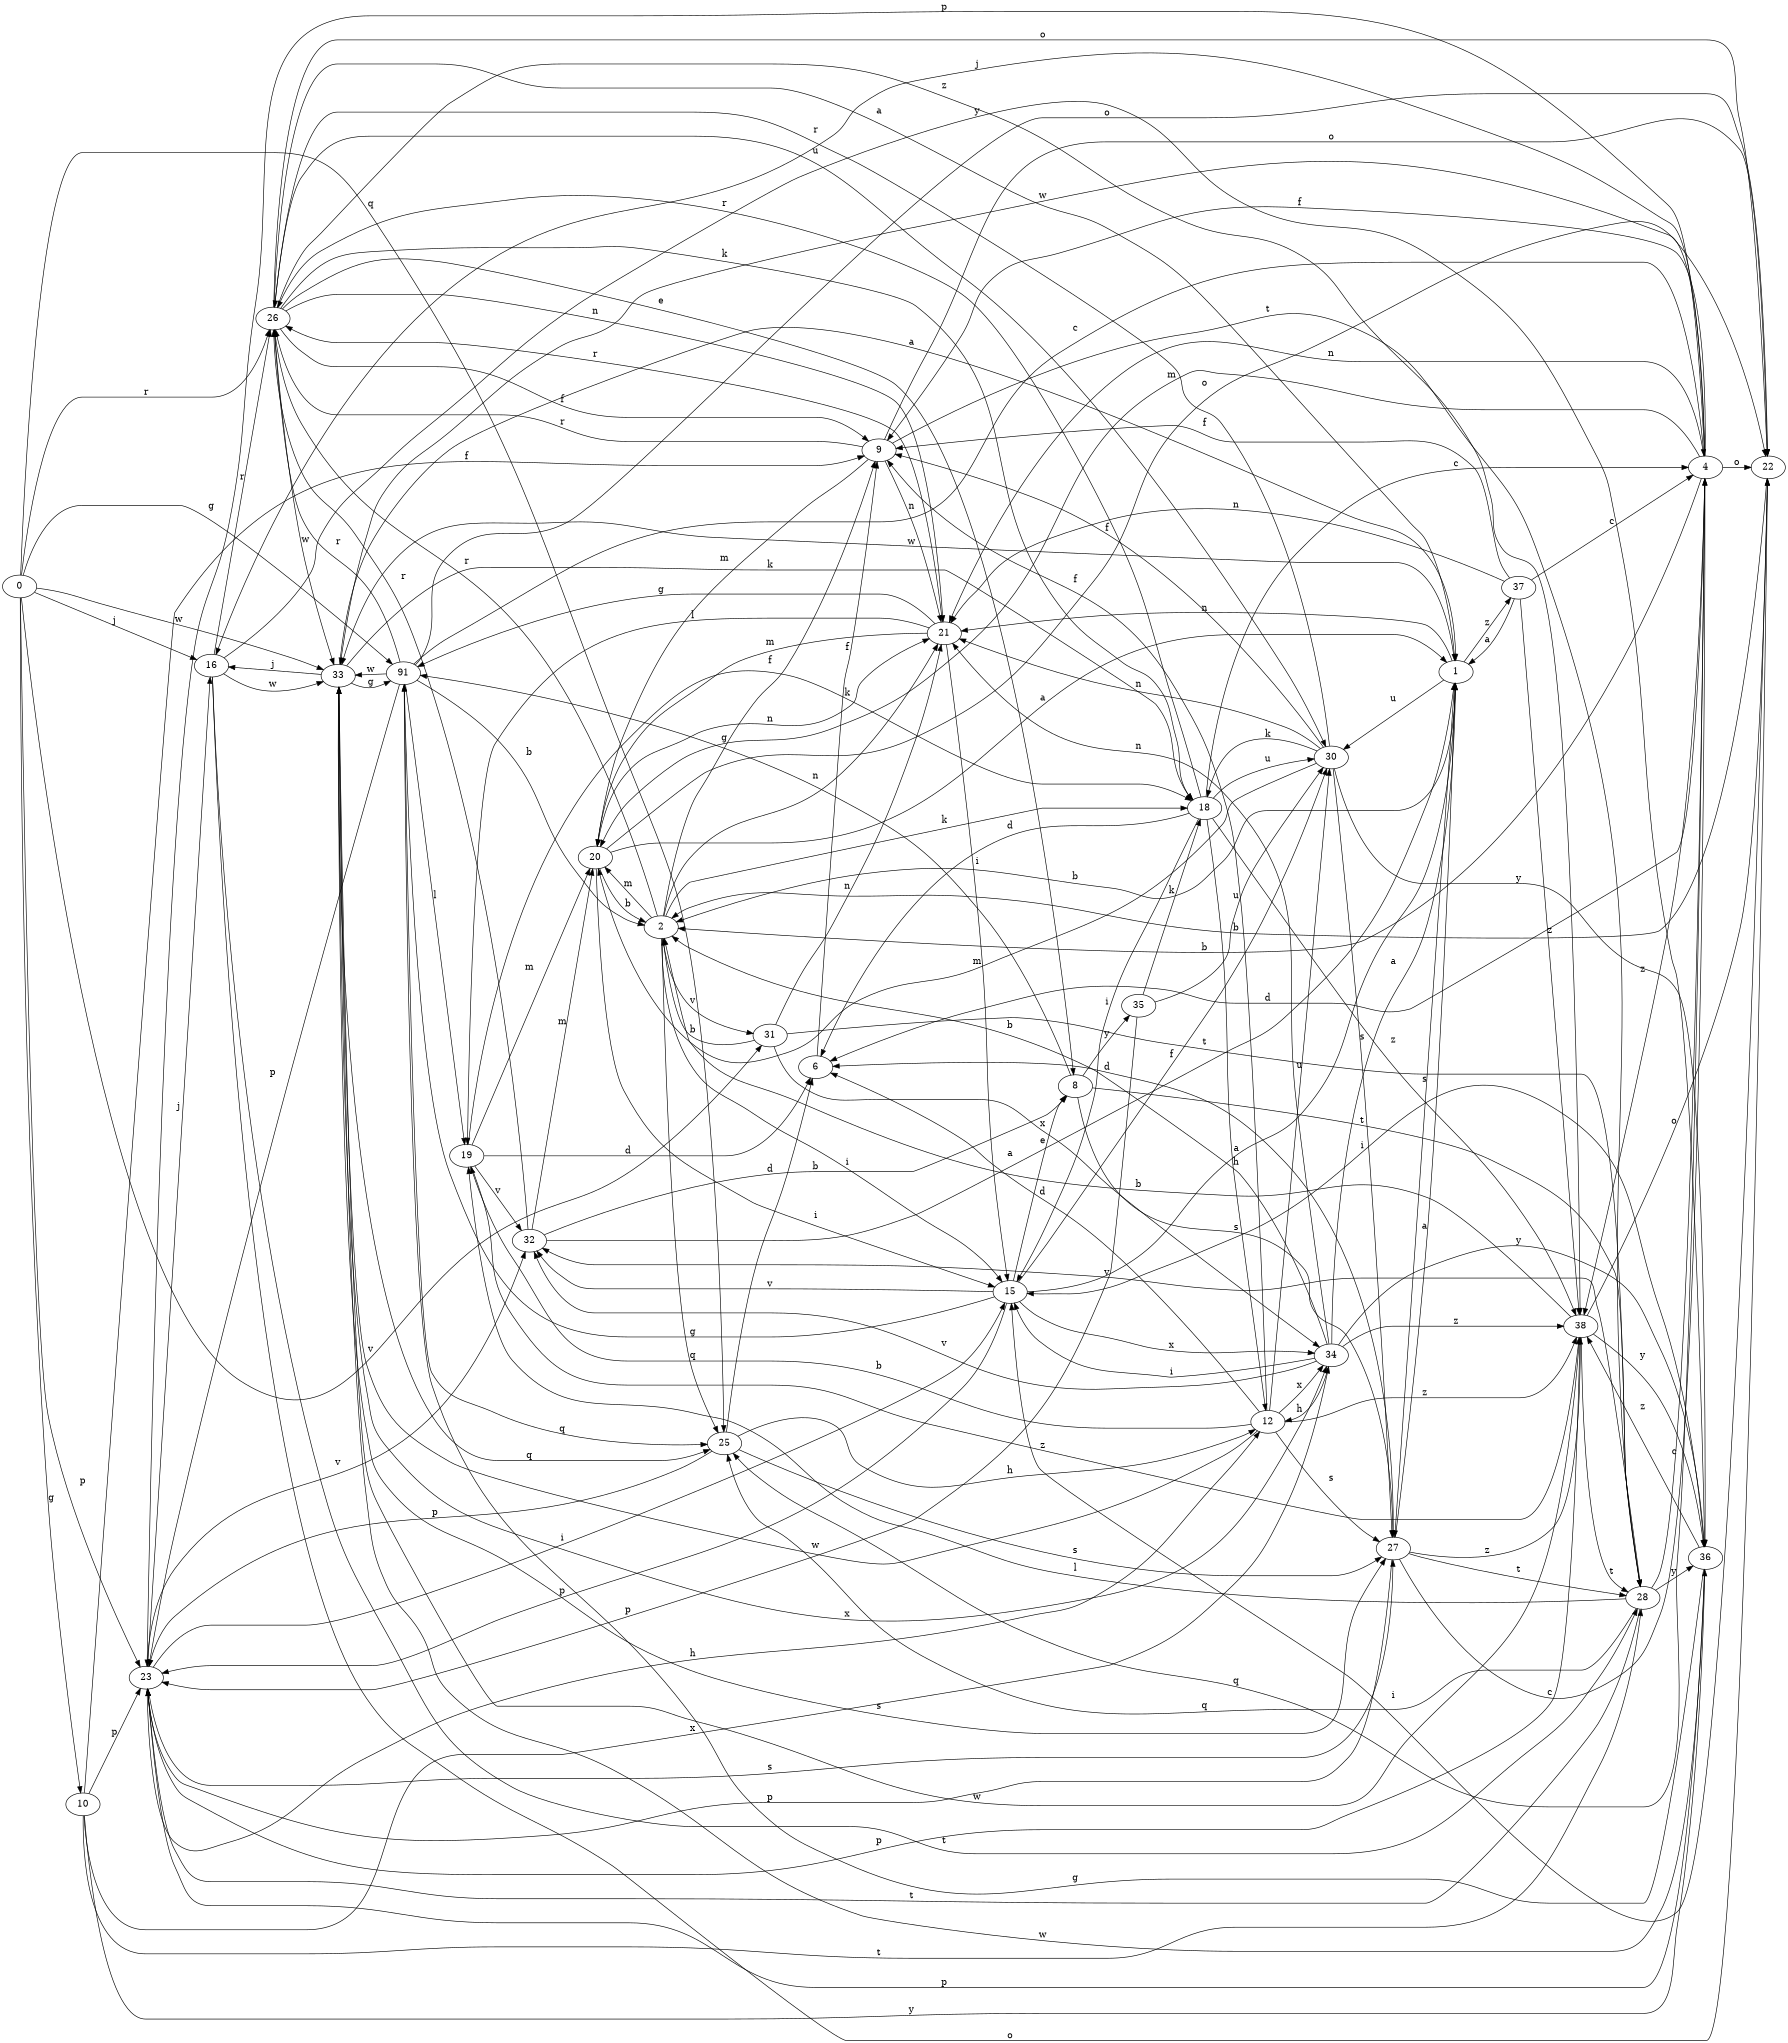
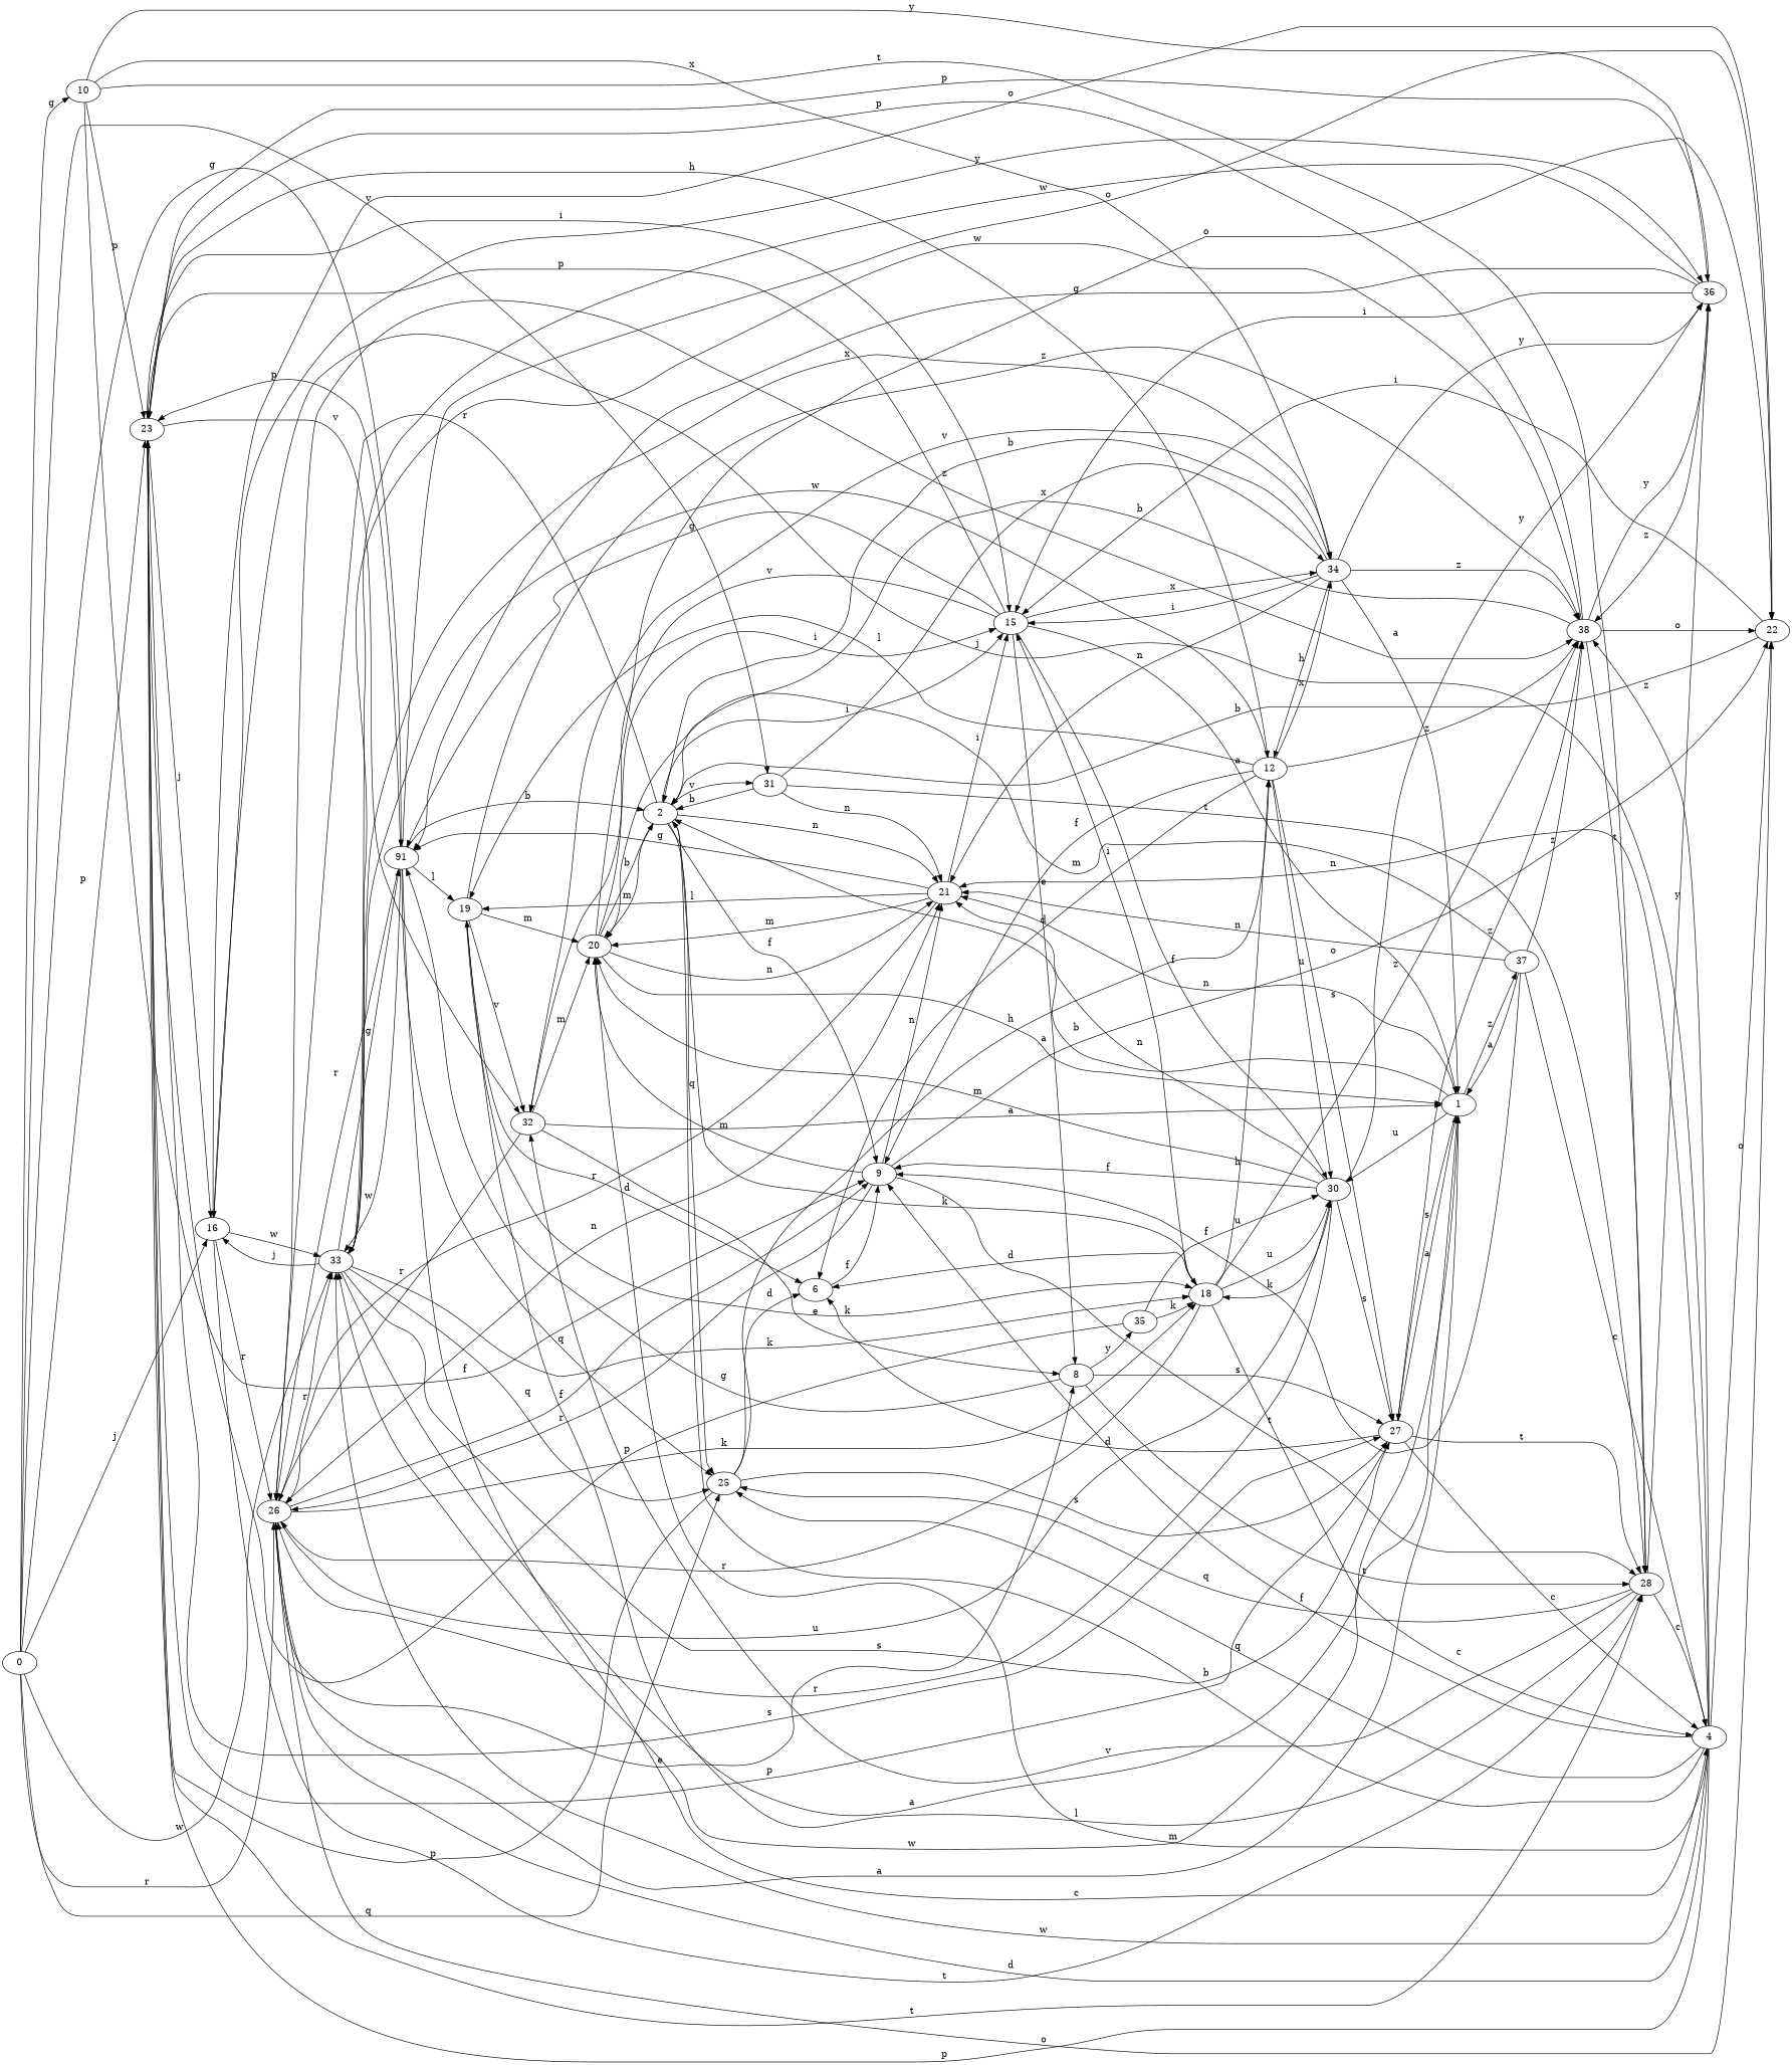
  strict digraph {
    rankdir=LR
    0
    10
    n3 [label=91]
    16
    23
    25
    26
    31
    33
    9
    28
    34
    36
    2
    4
    22
    19
    27
    15
    12
    32
    6
    1
    21
    30
    18
    38
    8
    37
    20
    35
    0 -> 10 [label=g]
    0 -> n3 [label=g]
    0 -> 16 [label=j]
    0 -> 23 [label=p]
    0 -> 25 [label=q]
    0 -> 26 [label=r]
    0 -> 31 [label=v]
    0 -> 33 [label=w]
    10 -> 23 [label=p]
    10 -> 9 [label=f]
    10 -> 28 [label=t]
    10 -> 34 [label=x]
    10 -> 36 [label=y]
    n3 -> 23 [label=p]
    n3 -> 25 [label=q]
    n3 -> 26 [label=r]
    n3 -> 33 [label=w]
    n3 -> 2 [label=b]
    n3 -> 4 [label=c]
    n3 -> 22 [label=o]
    n3 -> 19 [label=l]
    16 -> 26 [label=r]
    16 -> 33 [label=w]
    16 -> 28 [label=t]
    16 -> 36 [label=y]
    16 -> 22 [label=o]
    23 -> 16 [label=j]
-   28 -> 23 [label=t]
+   23 -> 28 [label=t]
    23 -> 27 [label=s]
    23 -> 15 [label=i]
    23 -> 12 [label=h]
    23 -> 32 [label=v]
    25 -> 23 [label=p]
    25 -> 27 [label=s]
    25 -> 12 [label=h]
    25 -> 6 [label=d]
-   26 -> 33 [label=w]
+   26 -> 33 [label=r]
    26 -> 9 [label=f]
    26 -> 22 [label=o]
    26 -> 1 [label=a]
    26 -> 21 [label=n]
    26 -> 30 [label=u]
    26 -> 18 [label=k]
    26 -> 38 [label=z]
    26 -> 8 [label=e]
    31 -> 28 [label=t]
    31 -> 34 [label=x]
    31 -> 2 [label=b]
    31 -> 21 [label=n]
    33 -> n3 [label=g]
    33 -> 16 [label=j]
    33 -> 25 [label=q]
    33 -> 34 [label=x]
    33 -> 27 [label=s]
    33 -> 1 [label=a]
    33 -> 18 [label=k]
    9 -> 26 [label=r]
    9 -> 28 [label=t]
    9 -> 22 [label=o]
    9 -> 21 [label=n]
    9 -> 20 [label=m]
    28 -> 25 [label=q]
    28 -> 36 [label=y]
    28 -> 4 [label=c]
    28 -> 19 [label=l]
    28 -> 32 [label=v]
    34 -> 36 [label=y]
    34 -> 2 [label=b]
    34 -> 15 [label=i]
    34 -> 12 [label=h]
    34 -> 32 [label=v]
    34 -> 1 [label=a]
    34 -> 21 [label=n]
    34 -> 38 [label=z]
    36 -> n3 [label=g]
    36 -> 23 [label=p]
    36 -> 33 [label=w]
    36 -> 15 [label=i]
    36 -> 38 [label=z]
    2 -> 25 [label=q]
    2 -> 26 [label=r]
    2 -> 31 [label=v]
    2 -> 9 [label=f]
    2 -> 15 [label=i]
    2 -> 21 [label=n]
    2 -> 18 [label=k]
    2 -> 20 [label=m]
    4 -> 16 [label=j]
    4 -> 23 [label=p]
    4 -> 25 [label=q]
    4 -> 33 [label=w]
    4 -> 9 [label=f]
    4 -> 2 [label=b]
    4 -> 22 [label=o]
-   4 -> 6 [label=d]
+   4 -> 26 [label=d]
    4 -> 21 [label=n]
    4 -> 38 [label=z]
    4 -> 20 [label=m]
    22 -> 2 [label=b]
    22 -> 15 [label=i]
    19 -> 32 [label=v]
    19 -> 6 [label=d]
    19 -> 18 [label=k]
    19 -> 38 [label=z]
    19 -> 20 [label=m]
    27 -> 23 [label=p]
    27 -> 28 [label=t]
    27 -> 4 [label=c]
    27 -> 6 [label=d]
    27 -> 1 [label=a]
    27 -> 38 [label=z]
    15 -> n3 [label=g]
    15 -> 23 [label=p]
    15 -> 34 [label=x]
    15 -> 32 [label=v]
    15 -> 1 [label=a]
    15 -> 30 [label=f]
    15 -> 8 [label=e]
    12 -> 33 [label=w]
    12 -> 9 [label=f]
    12 -> 34 [label=x]
-   12 -> 19 [label=b]
+   12 -> 19 [label=l]
    12 -> 27 [label=s]
    12 -> 6 [label=d]
    12 -> 30 [label=u]
    12 -> 38 [label=z]
    32 -> 26 [label=r]
    32 -> 1 [label=a]
-   32 -> 8 [label=b]
+   32 -> 8 [label=e]
    32 -> 20 [label=m]
    6 -> 9 [label=f]
    1 -> 33 [label=w]
    1 -> 2 [label=b]
    1 -> 27 [label=s]
    1 -> 21 [label=n]
    1 -> 30 [label=u]
    1 -> 37 [label=z]
    21 -> n3 [label=g]
    21 -> 26 [label=r]
    21 -> 19 [label=l]
    21 -> 15 [label=i]
    21 -> 20 [label=m]
    30 -> 26 [label=r]
    30 -> 9 [label=f]
    30 -> 36 [label=y]
    30 -> 27 [label=s]
    30 -> 21 [label=n]
    30 -> 18 [label=k]
    30 -> 20 [label=m]
    18 -> 26 [label=r]
    18 -> 4 [label=c]
    18 -> 15 [label=i]
    18 -> 12 [label=h]
    18 -> 6 [label=d]
    18 -> 30 [label=u]
    18 -> 38 [label=z]
    38 -> 23 [label=p]
    38 -> 33 [label=w]
    38 -> 28 [label=t]
    38 -> 36 [label=y]
    38 -> 2 [label=b]
    38 -> 22 [label=o]
    8 -> n3 [label=g]
    8 -> 28 [label=t]
    8 -> 27 [label=s]
    8 -> 35 [label=y]
    37 -> 9 [label=f]
    37 -> 4 [label=c]
    37 -> 1 [label=a]
    37 -> 21 [label=n]
    37 -> 38 [label=z]
+   37 -> 20 [label=m]
    20 -> 2 [label=b]
    20 -> 22 [label=o]
    20 -> 15 [label=i]
    20 -> 1 [label=a]
    20 -> 21 [label=n]
    35 -> 23 [label=p]
    35 -> 30 [label=u]
    35 -> 18 [label=k]
  }
